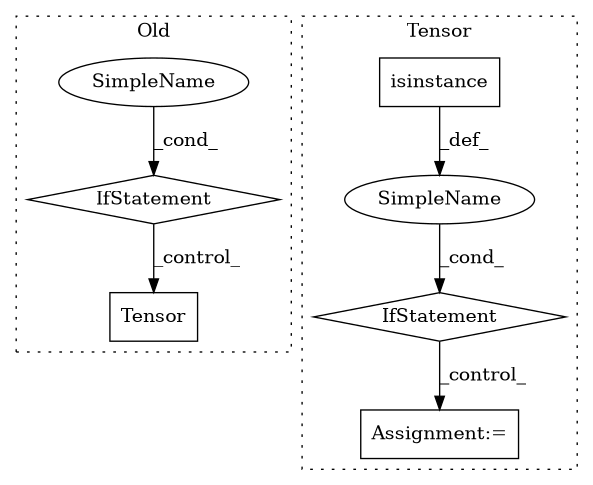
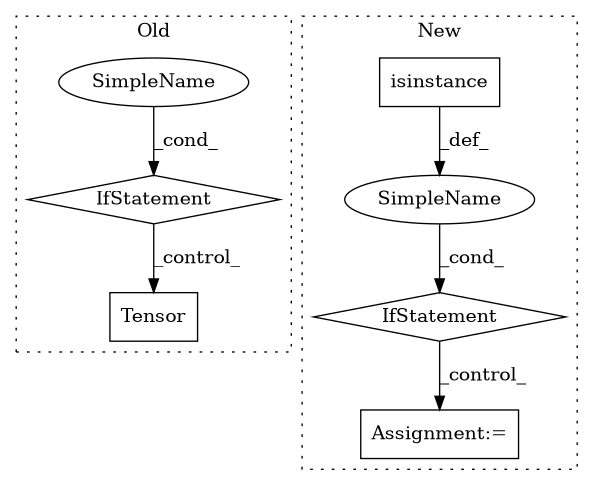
  digraph {
    node [a=32 l="4,2" shape=box]
    n1 [l="7,1" label=Tensor s="753,764"]
    n2 [a=25 label=IfStatement s="713,730" shape=diamond]
    n3 [a=42 l=13 label=SimpleName s=717 shape=ellipse]
    n4 [l="11,1" label=isinstance s="516,545"]
    n5 [a=25 label=IfStatement s="512,546" shape=diamond]
    n6 [a=7 l=1 label="Assignment:=" s=565]
    n7 [a=42 label=SimpleName shape=ellipse l=""]
    subgraph cluster_1 {
      label=Old
      style=dotted
      n1
      n2
      n3
    }
    subgraph cluster_2 {
-     label=Tensor
+     label=New
      style=dotted
      n4
      n5
      n6
      n7
    }
    n2 -> n1 [label=_control_]
    n3 -> n2 [label=_cond_]
    n4 -> n7 [label=_def_]
    n5 -> n6 [label=_control_]
    n7 -> n5 [label=_cond_]
  }
